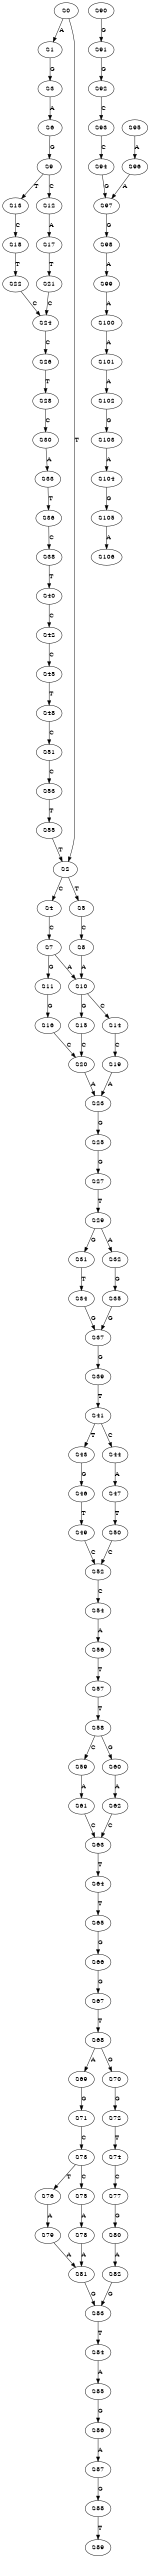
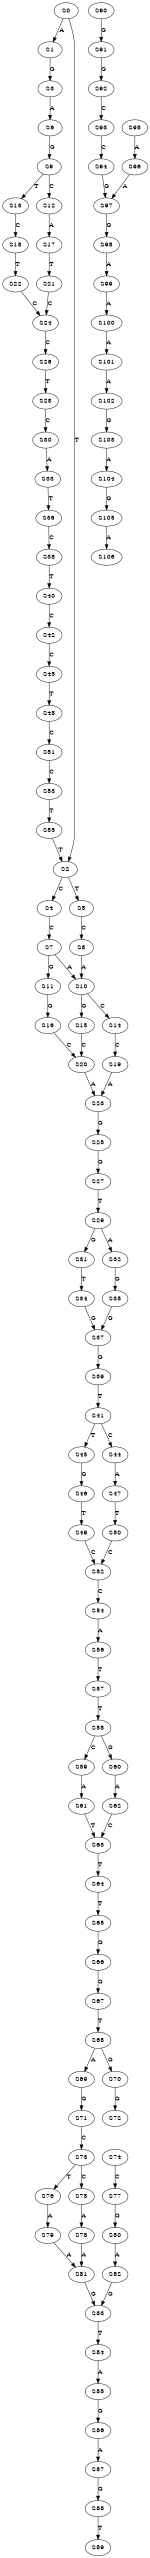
  strict digraph {
    S0
    S1
    S2
    S3
    S4
    S5
    S6
    S7
    S8
    S9
    S10
    S11
    S12
    S13
    S14
    S15
    S16
    S17
    S18
    S19
    S20
    S21
    S22
    S23
    S24
    S25
    S26
    S27
    S28
    S29
    S30
    S31
    S32
    S33
    S34
    S35
    S36
    S37
    S38
    S39
    S40
    S41
    S42
    S43
    S44
    S45
    S46
    S47
    S48
    S49
    S50
    S51
    S52
    S53
    S54
    S55
    S56
    S57
    S58
    S59
    S60
    S61
    S62
    S63
    S64
    S65
    S66
    S67
    S68
    S69
    S70
    S71
    S72
    S73
    S74
    S75
    S76
    S77
    S78
    S79
    S80
    S81
    S82
    S83
    S84
    S85
    S86
    S87
    S88
    S89
    S90
    S91
    S92
    S93
    S94
    S97
    S95
    S96
    S98
    S99
    S100
    S101
    S102
    S103
    S104
    S105
    S106
    S0 -> S1 [label=A]
    S0 -> S2 [label=T]
    S1 -> S3 [label=G]
    S2 -> S4 [label=C]
    S2 -> S5 [label=T]
    S3 -> S6 [label=A]
    S4 -> S7 [label=C]
    S5 -> S8 [label=C]
    S6 -> S9 [label=G]
    S7 -> S10 [label=A]
    S7 -> S11 [label=G]
    S8 -> S10 [label=A]
    S9 -> S12 [label=C]
    S9 -> S13 [label=T]
    S10 -> S14 [label=C]
    S10 -> S15 [label=G]
    S11 -> S16 [label=G]
    S12 -> S17 [label=A]
    S13 -> S18 [label=C]
    S14 -> S19 [label=C]
    S15 -> S20 [label=C]
    S16 -> S20 [label=C]
    S17 -> S21 [label=T]
    S18 -> S22 [label=T]
    S19 -> S23 [label=A]
    S20 -> S23 [label=A]
    S21 -> S24 [label=C]
    S22 -> S24 [label=C]
    S23 -> S25 [label=G]
    S24 -> S26 [label=C]
    S25 -> S27 [label=G]
    S26 -> S28 [label=T]
    S27 -> S29 [label=T]
    S28 -> S30 [label=C]
    S29 -> S31 [label=G]
    S29 -> S32 [label=A]
    S30 -> S33 [label=A]
    S31 -> S34 [label=T]
    S32 -> S35 [label=G]
    S33 -> S36 [label=T]
    S34 -> S37 [label=G]
    S35 -> S37 [label=G]
    S36 -> S38 [label=C]
    S37 -> S39 [label=G]
    S38 -> S40 [label=T]
    S39 -> S41 [label=T]
    S40 -> S42 [label=C]
    S41 -> S43 [label=T]
    S41 -> S44 [label=C]
    S42 -> S45 [label=C]
    S43 -> S46 [label=G]
    S44 -> S47 [label=A]
    S45 -> S48 [label=T]
    S46 -> S49 [label=T]
    S47 -> S50 [label=T]
    S48 -> S51 [label=C]
    S49 -> S52 [label=C]
    S50 -> S52 [label=C]
    S51 -> S53 [label=C]
    S52 -> S54 [label=C]
    S53 -> S55 [label=T]
    S54 -> S56 [label=A]
    S55 -> S2 [label=T]
    S56 -> S57 [label=T]
    S57 -> S58 [label=T]
    S58 -> S59 [label=C]
    S58 -> S60 [label=G]
    S59 -> S61 [label=A]
    S60 -> S62 [label=A]
-   S61 -> S63 [label=C]
+   S61 -> S63 [label=T]
    S62 -> S63 [label=C]
    S63 -> S64 [label=T]
    S64 -> S65 [label=T]
    S65 -> S66 [label=G]
    S66 -> S67 [label=G]
    S67 -> S68 [label=T]
    S68 -> S69 [label=A]
    S68 -> S70 [label=G]
    S69 -> S71 [label=G]
    S70 -> S72 [label=G]
    S71 -> S73 [label=C]
-   S72 -> S74 [label=T]
    S73 -> S75 [label=C]
    S73 -> S76 [label=T]
    S74 -> S77 [label=C]
    S75 -> S78 [label=A]
    S76 -> S79 [label=A]
    S77 -> S80 [label=G]
    S78 -> S81 [label=A]
    S79 -> S81 [label=A]
    S80 -> S82 [label=A]
    S81 -> S83 [label=G]
    S82 -> S83 [label=G]
    S83 -> S84 [label=T]
    S84 -> S85 [label=A]
    S85 -> S86 [label=G]
    S86 -> S87 [label=A]
    S87 -> S88 [label=G]
    S88 -> S89 [label=T]
    S90 -> S91 [label=G]
    S91 -> S92 [label=G]
    S92 -> S93 [label=C]
    S93 -> S94 [label=C]
    S94 -> S97 [label=G]
    S97 -> S98 [label=G]
    S95 -> S96 [label=A]
    S96 -> S97 [label=A]
    S98 -> S99 [label=A]
    S99 -> S100 [label=A]
    S100 -> S101 [label=A]
    S101 -> S102 [label=A]
    S102 -> S103 [label=G]
    S103 -> S104 [label=A]
    S104 -> S105 [label=G]
    S105 -> S106 [label=A]
  }
